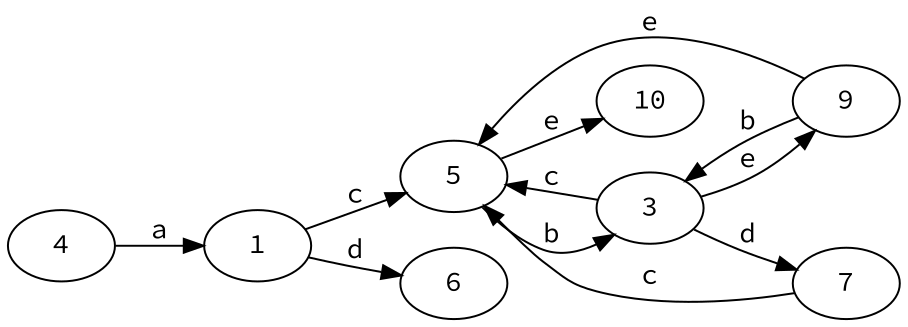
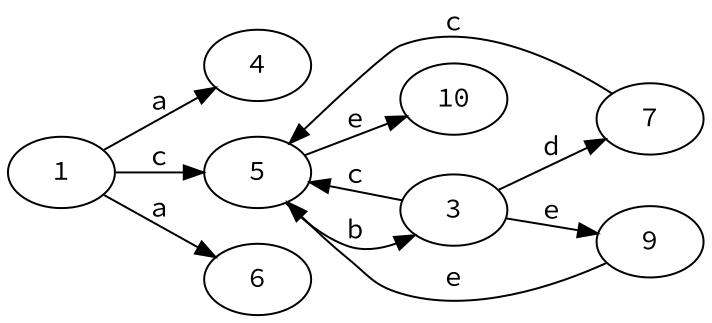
  strict digraph {
    fontname="Source Code Pro"
    rankdir=LR
    node [fontname="Source Code Pro"]
    edge [fontname="Source Code Pro"]
    n1 [label=4]
    1
    5
    6
    3
    10
    7
    9
-   n1 -> 1 [label=a]
+   1 -> n1 [label=a]
    1 -> 5 [label=c]
-   1 -> 6 [label=d]
+   1 -> 6 [label=a]
    5 -> 3 [label=b]
    5 -> 10 [label=e]
    3 -> 5 [label=c]
    3 -> 7 [label=d]
    3 -> 9 [label=e]
    7 -> 5 [label=c]
    9 -> 5 [label=e]
-   9 -> 3 [label=b]
  }
